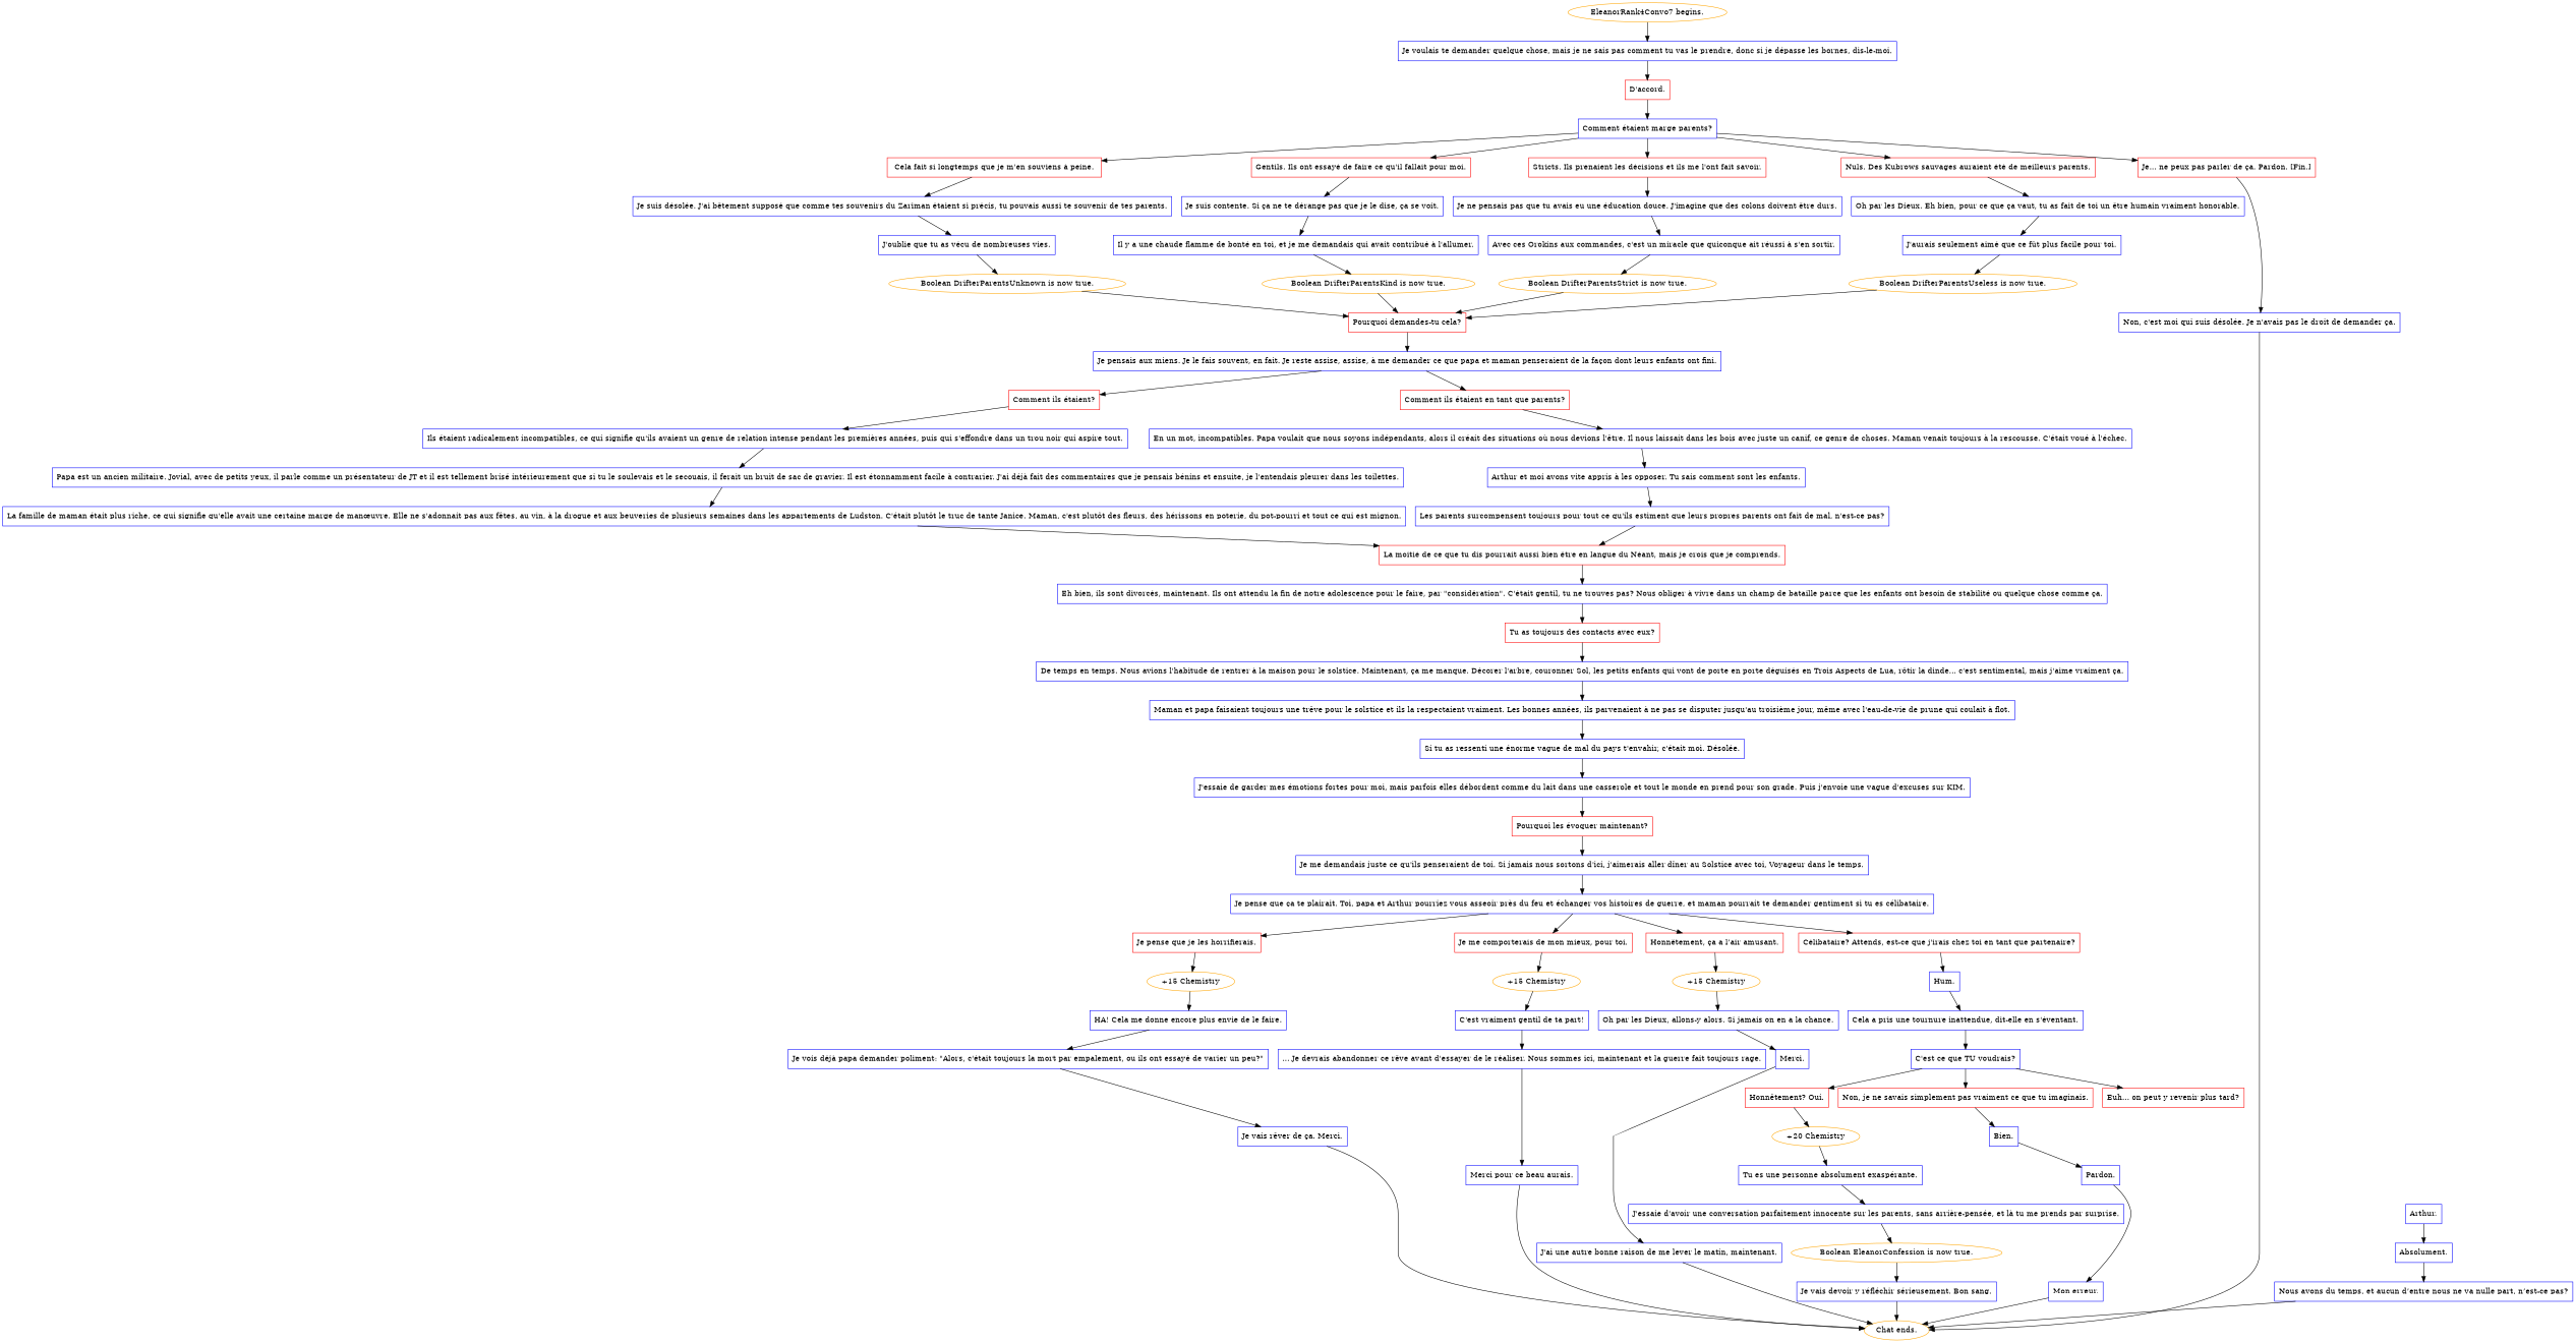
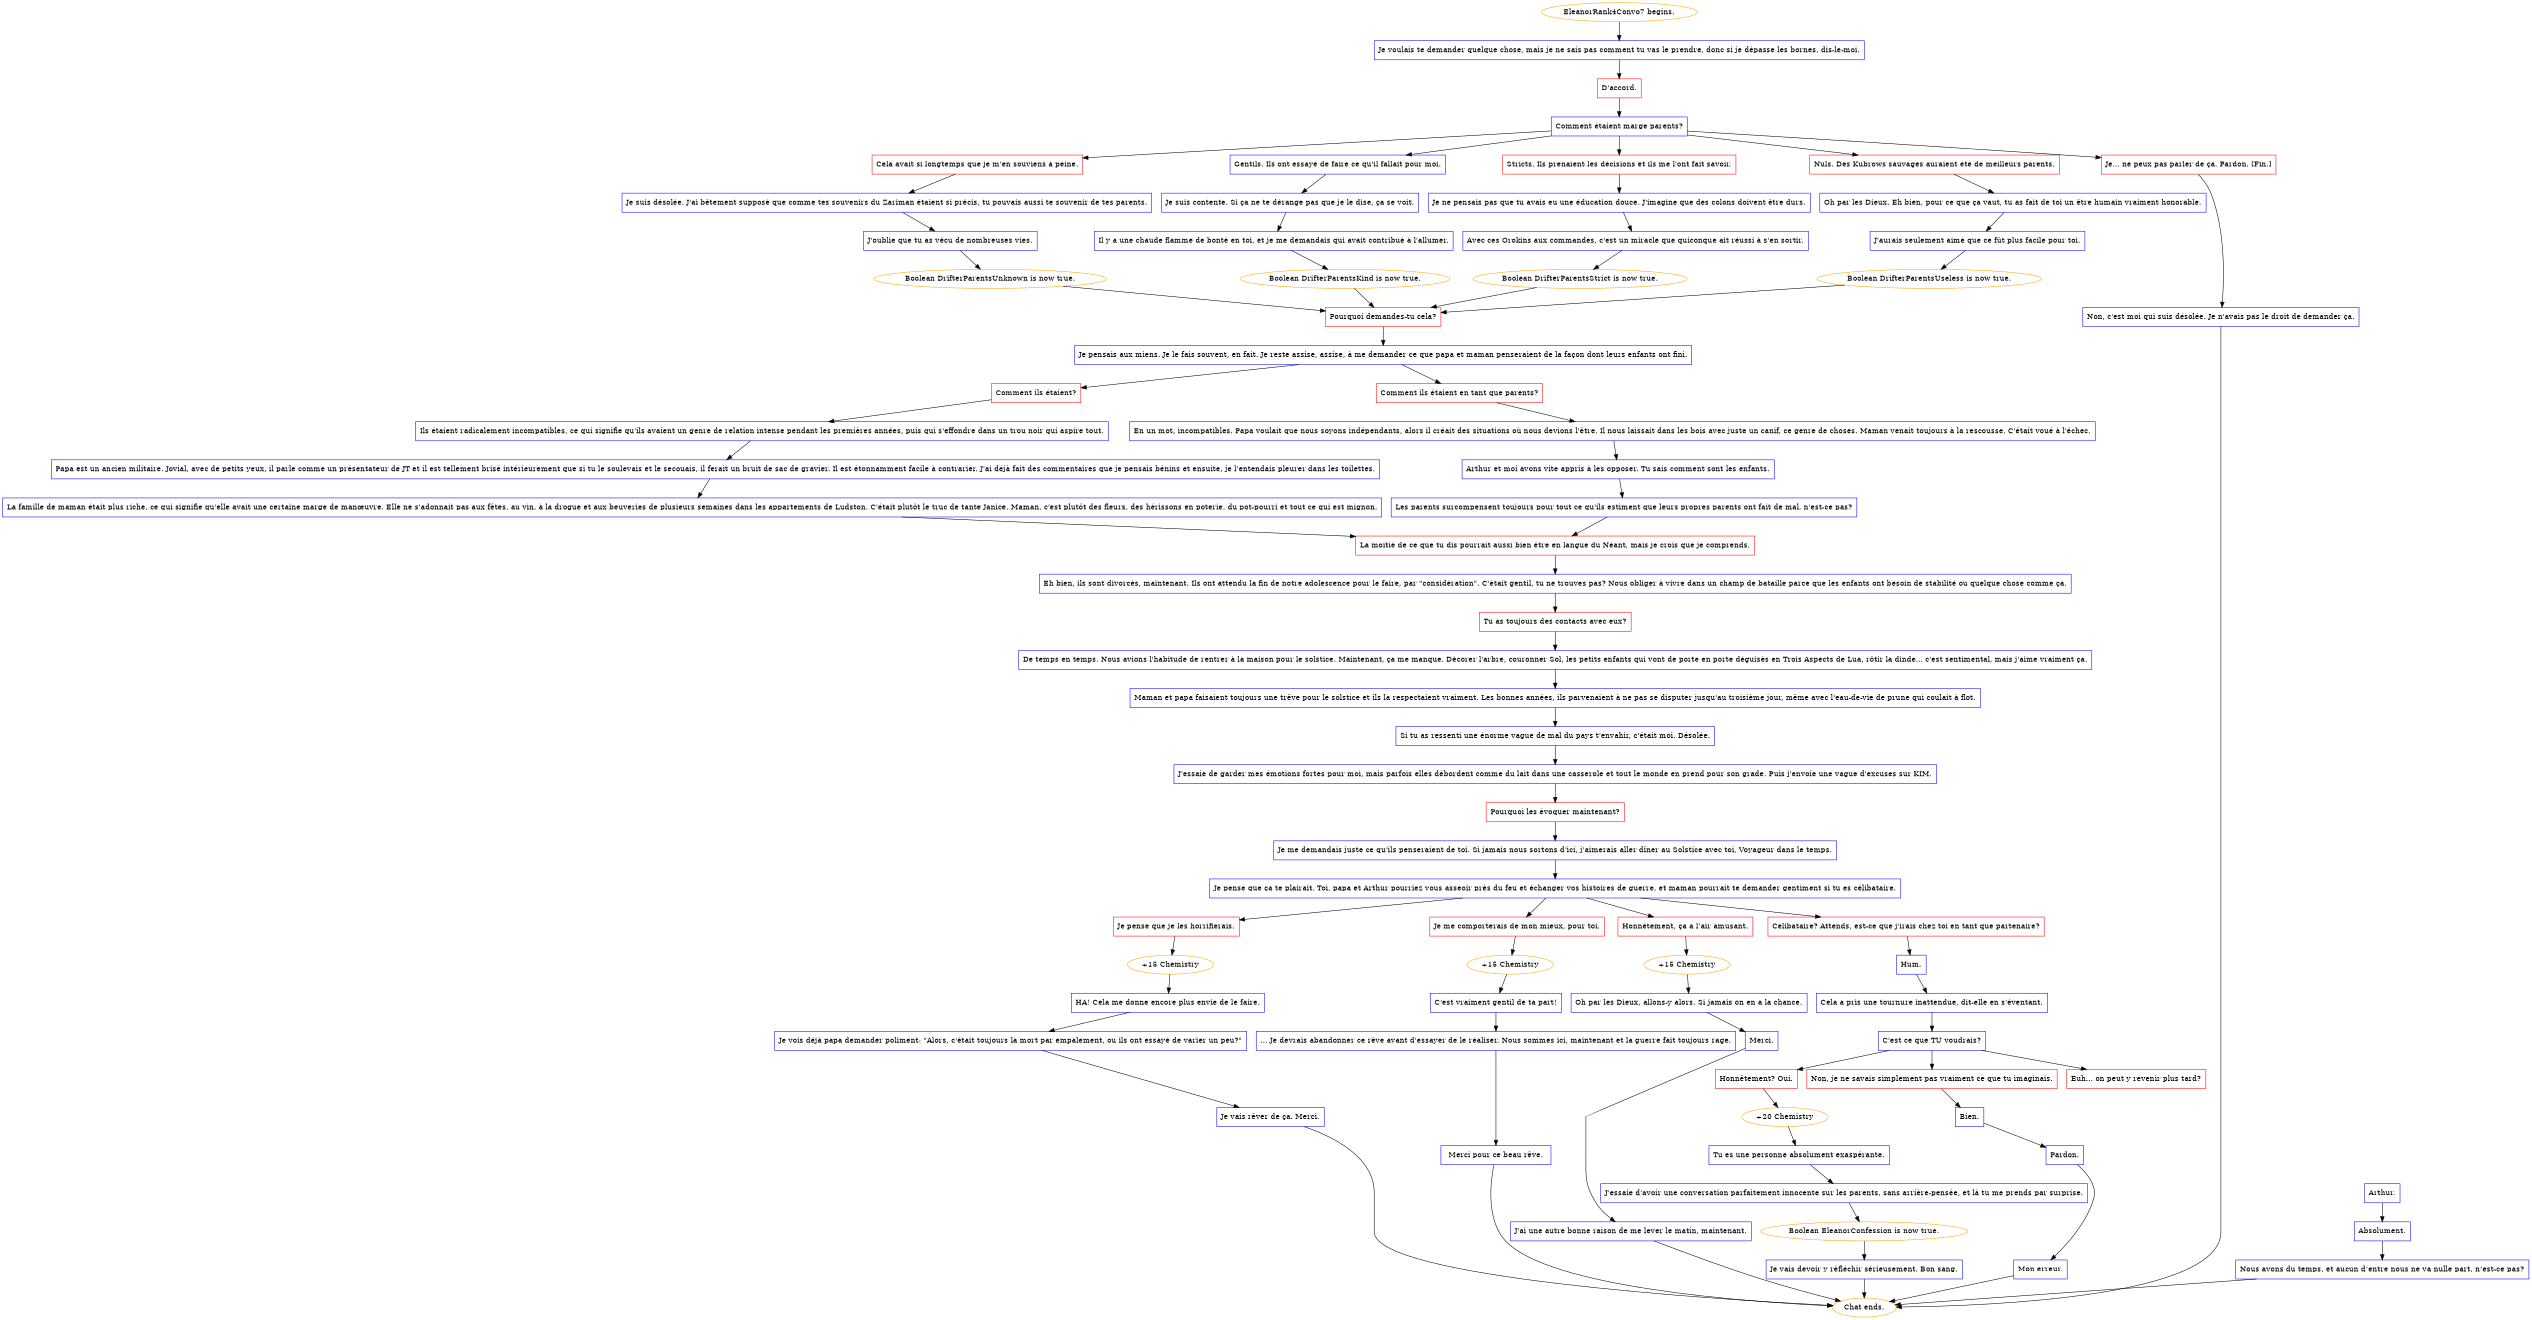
  digraph {
    node [color=blue shape=box]
    "EleanorRank4Convo7 begins." [color=orange shape=""]
    n2 [label="Je voulais te demander quelque chose, mais je ne sais pas comment tu vas le prendre, donc si je dépasse les bornes, dis-le-moi."]
    n3 [color=red label="D'accord."]
    n4 [label="Comment étaient marge parents?"]
-   n5 [color=red label="Cela fait si longtemps que je m'en souviens à peine."]
-   n6 [color=red label="Gentils. Ils ont essayé de faire ce qu'il fallait pour moi."]
+   n5 [color=red label="Cela avait si longtemps que je m'en souviens à peine."]
+   n6 [label="Gentils. Ils ont essayé de faire ce qu'il fallait pour moi."]
    n7 [color=red label="Stricts. Ils prenaient les décisions et ils me l'ont fait savoir."]
    n8 [color=red label="Nuls. Des Kubrows sauvages auraient été de meilleurs parents."]
    n9 [color=red label="Je... ne peux pas parler de ça. Pardon. [Fin.]"]
    n10 [label="Je suis désolée. J'ai bêtement supposé que comme tes souvenirs du Zariman étaient si précis, tu pouvais aussi te souvenir de tes parents."]
    n11 [label="Je suis contente. Si ça ne te dérange pas que je le dise, ça se voit."]
    n12 [label="Je ne pensais pas que tu avais eu une éducation douce. J'imagine que des colons doivent être durs."]
    n13 [label="Oh par les Dieux. Eh bien, pour ce que ça vaut, tu as fait de toi un être humain vraiment honorable."]
    n14 [label="Non, c'est moi qui suis désolée. Je n'avais pas le droit de demander ça."]
    n15 [label="J'oublie que tu as vécu de nombreuses vies."]
    n16 [label="Il y a une chaude flamme de bonté en toi, et je me demandais qui avait contribué à l'allumer."]
    n17 [label="Avec ces Orokins aux commandes, c'est un miracle que quiconque ait réussi à s'en sortir."]
    n18 [label="J'aurais seulement aimé que ce fût plus facile pour toi."]
    "Chat ends." [color=orange shape=""]
    n20 [color=orange label="Boolean DrifterParentsUnknown is now true." shape=""]
    n21 [color=orange label="Boolean DrifterParentsKind is now true." shape=""]
    n22 [color=orange label="Boolean DrifterParentsStrict is now true." shape=""]
    n23 [color=orange label="Boolean DrifterParentsUseless is now true." shape=""]
    n24 [color=red label="Pourquoi demandes-tu cela?"]
    n25 [label="Je pensais aux miens. Je le fais souvent, en fait. Je reste assise, assise, à me demander ce que papa et maman penseraient de la façon dont leurs enfants ont fini."]
    n26 [color=red label="Comment ils étaient?"]
    n27 [color=red label="Comment ils étaient en tant que parents?"]
    n28 [label="Ils étaient radicalement incompatibles, ce qui signifie qu'ils avaient un genre de relation intense pendant les premières années, puis qui s'effondre dans un trou noir qui aspire tout."]
    n29 [label="En un mot, incompatibles. Papa voulait que nous soyons indépendants, alors il créait des situations où nous devions l'être. Il nous laissait dans les bois avec juste un canif, ce genre de choses. Maman venait toujours à la rescousse. C'était voué à l'échec."]
    n30 [label="Papa est un ancien militaire. Jovial, avec de petits yeux, il parle comme un présentateur de JT et il est tellement brisé intérieurement que si tu le soulevais et le secouais, il ferait un bruit de sac de gravier. Il est étonnamment facile à contrarier. J'ai déjà fait des commentaires que je pensais bénins et ensuite, je l'entendais pleurer dans les toilettes."]
    n31 [label="Arthur et moi avons vite appris à les opposer. Tu sais comment sont les enfants."]
    n32 [label="La famille de maman était plus riche, ce qui signifie qu'elle avait une certaine marge de manœuvre. Elle ne s'adonnait pas aux fêtes, au vin, à la drogue et aux beuveries de plusieurs semaines dans les appartements de Ludston. C'était plutôt le truc de tante Janice. Maman, c'est plutôt des fleurs, des hérissons en poterie, du pot-pourri et tout ce qui est mignon."]
    n33 [label="Les parents surcompensent toujours pour tout ce qu'ils estiment que leurs propres parents ont fait de mal, n'est-ce pas?"]
    n34 [color=red label="La moitié de ce que tu dis pourrait aussi bien être en langue du Néant, mais je crois que je comprends."]
    n35 [label="Eh bien, ils sont divorcés, maintenant. Ils ont attendu la fin de notre adolescence pour le faire, par \"considération\". C'était gentil, tu ne trouves pas? Nous obliger à vivre dans un champ de bataille parce que les enfants ont besoin de stabilité ou quelque chose comme ça."]
    n36 [color=red label="Tu as toujours des contacts avec eux?"]
    n37 [label="De temps en temps. Nous avions l'habitude de rentrer à la maison pour le solstice. Maintenant, ça me manque. Décorer l'arbre, couronner Sol, les petits enfants qui vont de porte en porte déguisés en Trois Aspects de Lua, rôtir la dinde... c'est sentimental, mais j'aime vraiment ça."]
    n38 [label="Maman et papa faisaient toujours une trêve pour le solstice et ils la respectaient vraiment. Les bonnes années, ils parvenaient à ne pas se disputer jusqu'au troisième jour, même avec l'eau-de-vie de prune qui coulait à flot."]
    n39 [label="Si tu as ressenti une énorme vague de mal du pays t'envahir, c'était moi. Désolée."]
    n40 [label="J'essaie de garder mes émotions fortes pour moi, mais parfois elles débordent comme du lait dans une casserole et tout le monde en prend pour son grade. Puis j'envoie une vague d'excuses sur KIM."]
    n41 [color=red label="Pourquoi les évoquer maintenant?"]
    n42 [label="Je me demandais juste ce qu'ils penseraient de toi. Si jamais nous sortons d'ici, j'aimerais aller dîner au Solstice avec toi, Voyageur dans le temps."]
    n43 [label="Je pense que ça te plairait. Toi, papa et Arthur pourriez vous asseoir près du feu et échanger vos histoires de guerre, et maman pourrait te demander gentiment si tu es célibataire."]
    n44 [color=red label="Je pense que je les horrifierais."]
    n45 [color=red label="Je me comporterais de mon mieux, pour toi."]
    n46 [color=red label="Honnêtement, ça a l’air amusant."]
    n47 [color=red label="Célibataire? Attends, est-ce que j'irais chez toi en tant que partenaire?"]
    n48 [color=orange label="+15 Chemistry" shape=""]
    n49 [color=orange label="+15 Chemistry" shape=""]
    n50 [color=orange label="+15 Chemistry" shape=""]
    n51 [label="Hum."]
    n52 [label="HA! Cela me donne encore plus envie de le faire."]
    n53 [label="C'est vraiment gentil de ta part!"]
    n54 [label="Oh par les Dieux, allons-y alors. Si jamais on en a la chance."]
    n55 [label="Cela a pris une tournure inattendue, dit-elle en s'éventant."]
    n56 [label="Je vois déjà papa demander poliment: \"Alors, c'était toujours la mort par empalement, ou ils ont essayé de varier un peu?\""]
    n57 [label="... Je devrais abandonner ce rêve avant d'essayer de le réaliser. Nous sommes ici, maintenant et la guerre fait toujours rage."]
    n58 [label="Merci."]
    n59 [label="C'est ce que TU voudrais?"]
    n60 [label="Je vais rêver de ça. Merci."]
-   n61 [label="Merci pour ce beau aurais."]
+   n61 [label="Merci pour ce beau rêve."]
    n62 [label="J'ai une autre bonne raison de me lever le matin, maintenant."]
    n63 [color=red label="Honnêtement? Oui."]
    n64 [color=red label="Non, je ne savais simplement pas vraiment ce que tu imaginais."]
    n65 [color=red label="Euh... on peut y revenir plus tard?"]
    n66 [color=orange label="+20 Chemistry" shape=""]
    n67 [label="Bien."]
    n68 [label="Tu es une personne absolument exaspérante."]
    n69 [label="Pardon."]
    n70 [label="J'essaie d'avoir une conversation parfaitement innocente sur les parents, sans arrière-pensée, et là tu me prends par surprise."]
    n71 [label="Mon erreur."]
    n72 [label="Arthur."]
    n73 [label="Absolument."]
    n74 [color=orange label="Boolean EleanorConfession is now true." shape=""]
    n75 [label="Nous avons du temps, et aucun d’entre nous ne va nulle part, n’est-ce pas?"]
    n76 [label="Je vais devoir y réfléchir sérieusement. Bon sang."]
    "EleanorRank4Convo7 begins." -> n2
    n2 -> n3
    n3 -> n4
    n4 -> n5
    n4 -> n6
    n4 -> n7
    n4 -> n8
    n4 -> n9
    n5 -> n10
    n6 -> n11
    n7 -> n12
    n8 -> n13
    n9 -> n14
    n10 -> n15
    n11 -> n16
    n12 -> n17
    n13 -> n18
    n14 -> "Chat ends."
    n15 -> n20
    n16 -> n21
    n17 -> n22
    n18 -> n23
    n20 -> n24
    n21 -> n24
    n22 -> n24
    n23 -> n24
    n24 -> n25
    n25 -> n26
    n25 -> n27
    n26 -> n28
    n27 -> n29
    n28 -> n30
    n29 -> n31
    n30 -> n32
    n31 -> n33
    n32 -> n34
    n33 -> n34
    n34 -> n35
    n35 -> n36
    n36 -> n37
    n37 -> n38
    n38 -> n39
    n39 -> n40
    n40 -> n41
    n41 -> n42
    n42 -> n43
    n43 -> n44
    n43 -> n45
    n43 -> n46
    n43 -> n47
    n44 -> n48
    n45 -> n49
    n46 -> n50
    n47 -> n51
    n48 -> n52
    n49 -> n53
    n50 -> n54
    n51 -> n55
    n52 -> n56
    n53 -> n57
    n54 -> n58
    n55 -> n59
    n56 -> n60
    n57 -> n61
    n58 -> n62
    n59 -> n63
    n59 -> n64
    n59 -> n65
    n60 -> "Chat ends."
    n61 -> "Chat ends."
    n62 -> "Chat ends."
    n63 -> n66
    n64 -> n67
    n66 -> n68
    n67 -> n69
    n68 -> n70
    n69 -> n71
    n70 -> n74
    n71 -> "Chat ends."
    n72 -> n73
    n73 -> n75
    n74 -> n76
    n75 -> "Chat ends."
    n76 -> "Chat ends."
  }
